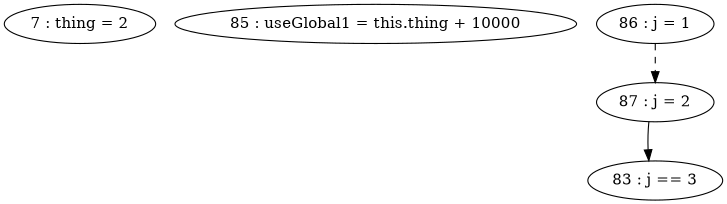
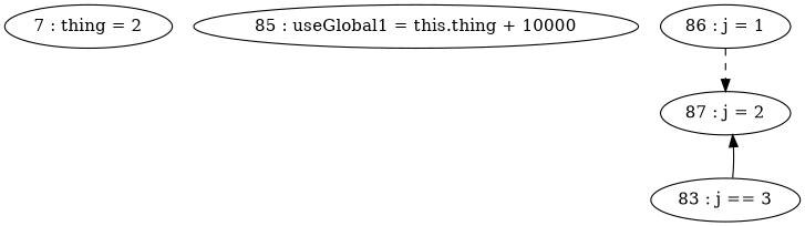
  digraph {
    "7 : thing = 2"
    "85 : useGlobal1 = this.thing + 10000"
    "86 : j = 1"
    "87 : j = 2"
    n5 [label="83 : j == 3"]
    "86 : j = 1" -> "87 : j = 2" [style=dashed]
-   "87 : j = 2" -> n5
+   n5 -> "87 : j = 2"
  }
